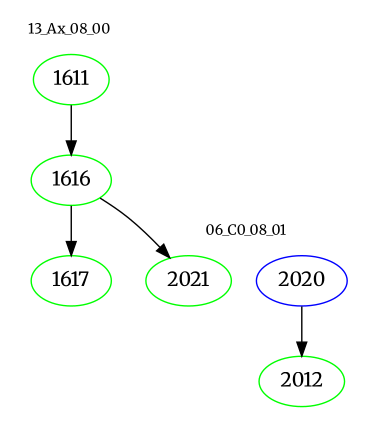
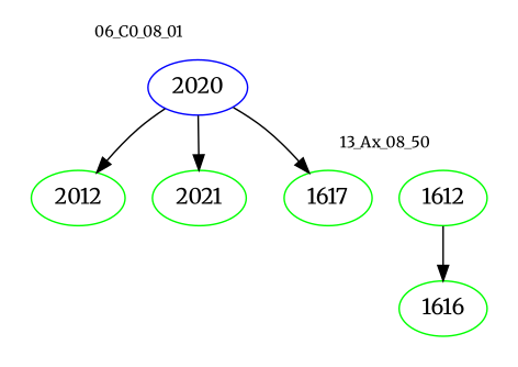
  digraph {
    fontname=Merriweather
    node [color=green fontname=Merriweather]
    edge [color=black fontname=Merriweather]
    n1 [label=1616]
-   n2 [label=1611]
+   n2 [label=1612]
    n3 [label=1617]
    n4 [color=blue label=2020]
    n5 [label=2012]
    n6 [label=2021]
    subgraph cluster_1 {
      color=white
      fontsize=10
-     label="13_Ax_08_00"
+     label="13_Ax_08_50"
      n1
      n2
      n3
    }
    subgraph cluster_2 {
      color=white
      fontsize=10
      label="06_C0_08_01"
      n4
      n5
      n6
    }
-   n1 -> n3
+   n4 -> n3
    n2 -> n1
    n4 -> n5
-   n1 -> n6
+   n4 -> n6
  }
